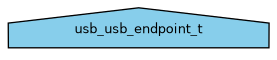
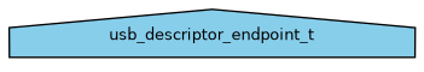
  digraph {
    rankdir=LR
-   n1 [color=black fillcolor=skyblue fontname=Helvetica fontsize=10 height=0.2 label=usb_usb_endpoint_t shape=house style=filled width=0.4]
+   n1 [color=black fillcolor=skyblue fontname=Helvetica fontsize=10 height=0.2 label=usb_descriptor_endpoint_t shape=house style=filled width=0.4]
  }
